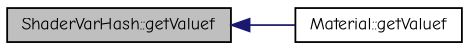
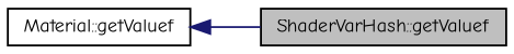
  digraph {
    rankdir=LR
    fontname="Comic Neue"
    node [color=black fontname="Comic Neue" fontsize=10 shape=record style=filled]
    n1 [fillcolor=grey75 fontcolor=black height=0.2 label="ShaderVarHash::getValuef" width=0.4]
    n2 [fillcolor=white height=0.2 label="Material::getValuef" width=0.4]
-   n1 -> n2 [color=midnightblue dir=back fontname="Comic Neue" fontsize=10 labelfontname=Helvetica labelfontsize=10 style=solid]
+   n2 -> n1 [color=midnightblue dir=back fontname="Comic Neue" fontsize=10 labelfontname=Helvetica labelfontsize=10 style=solid]
  }
